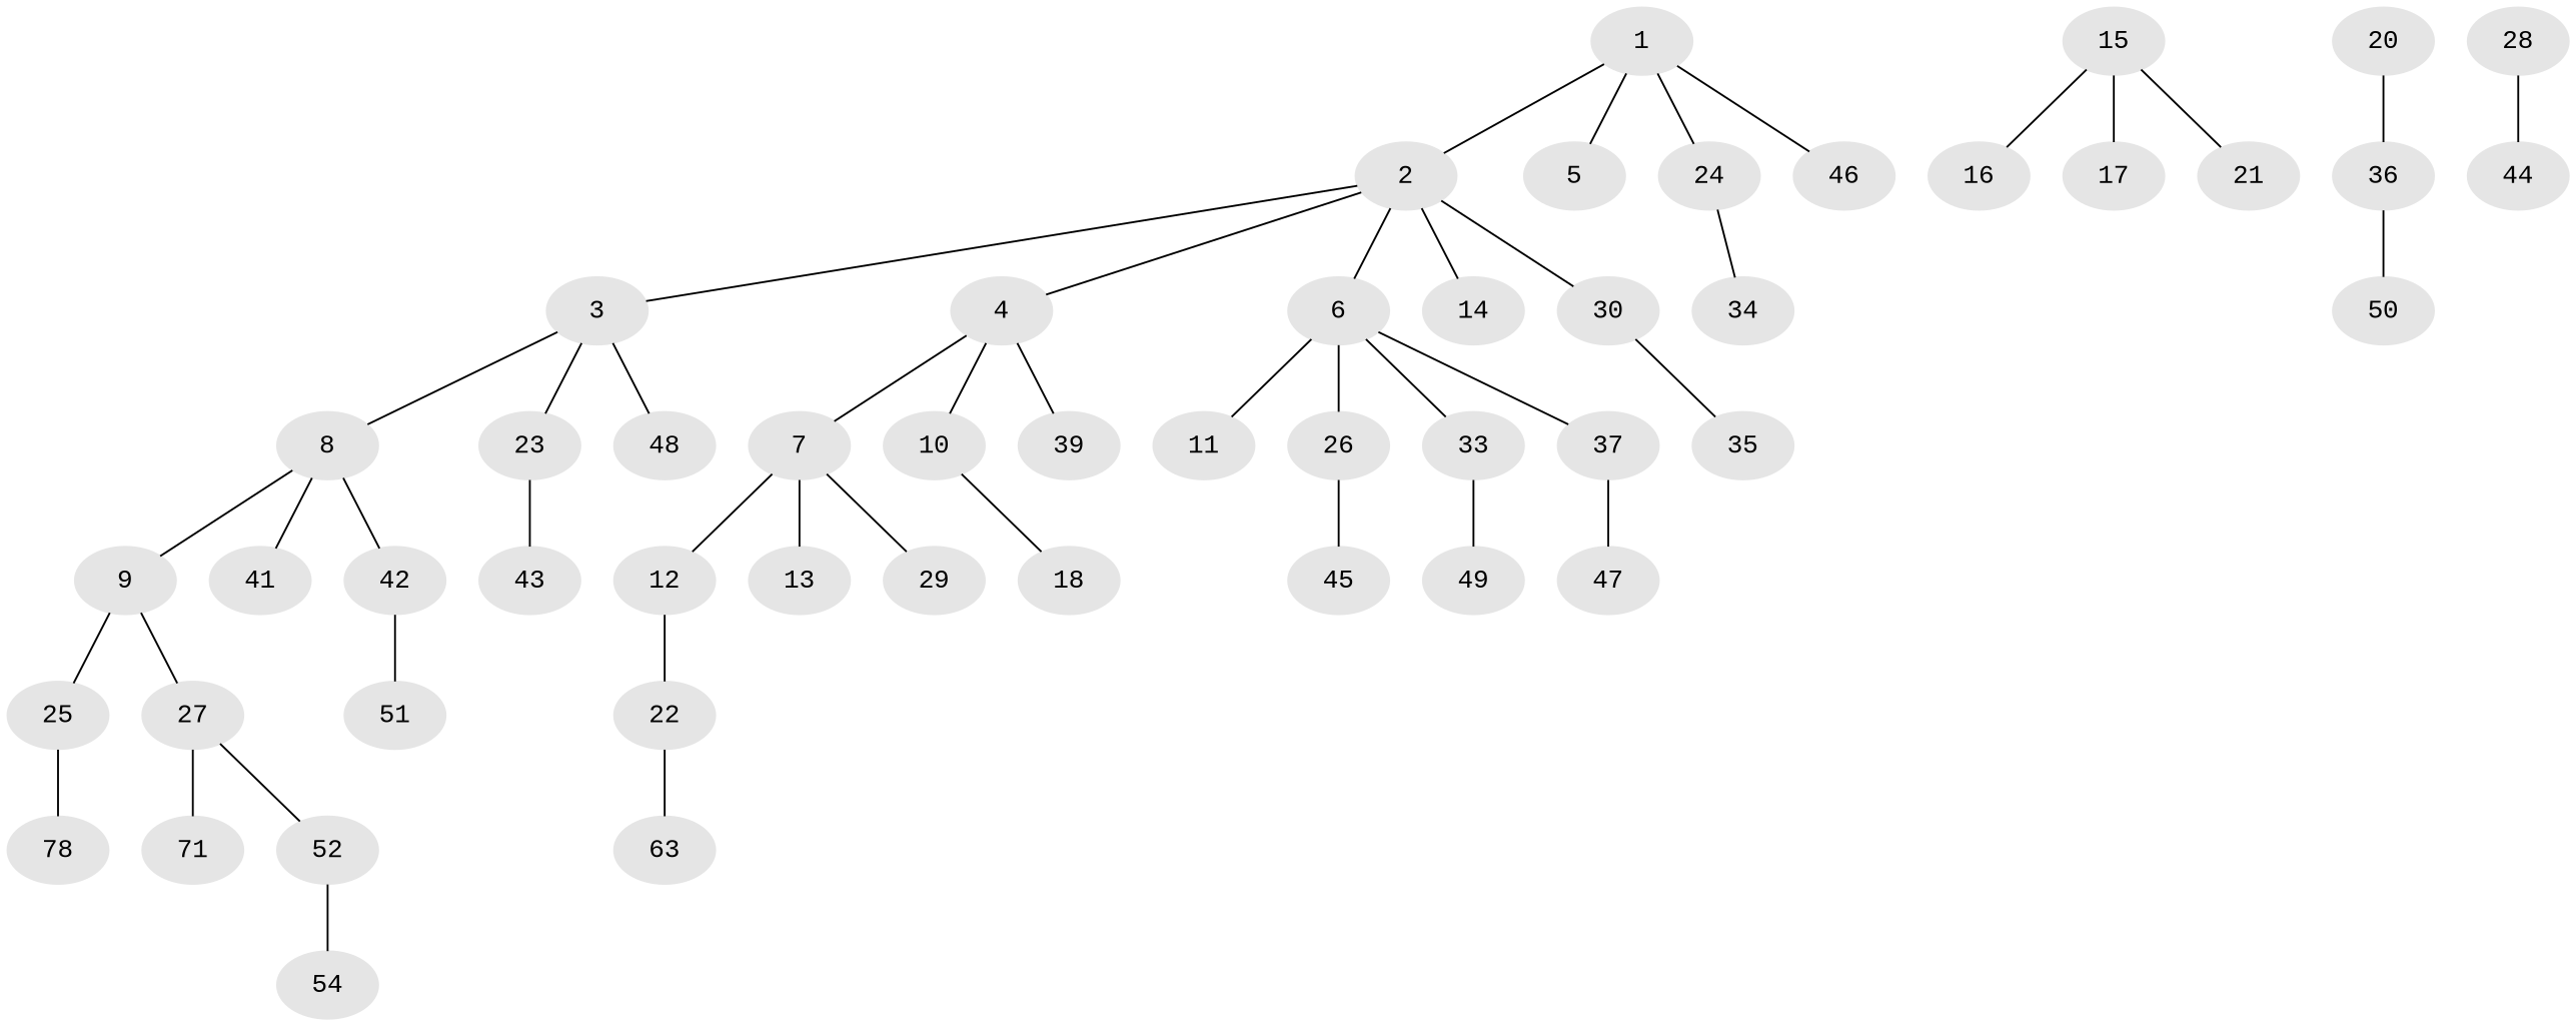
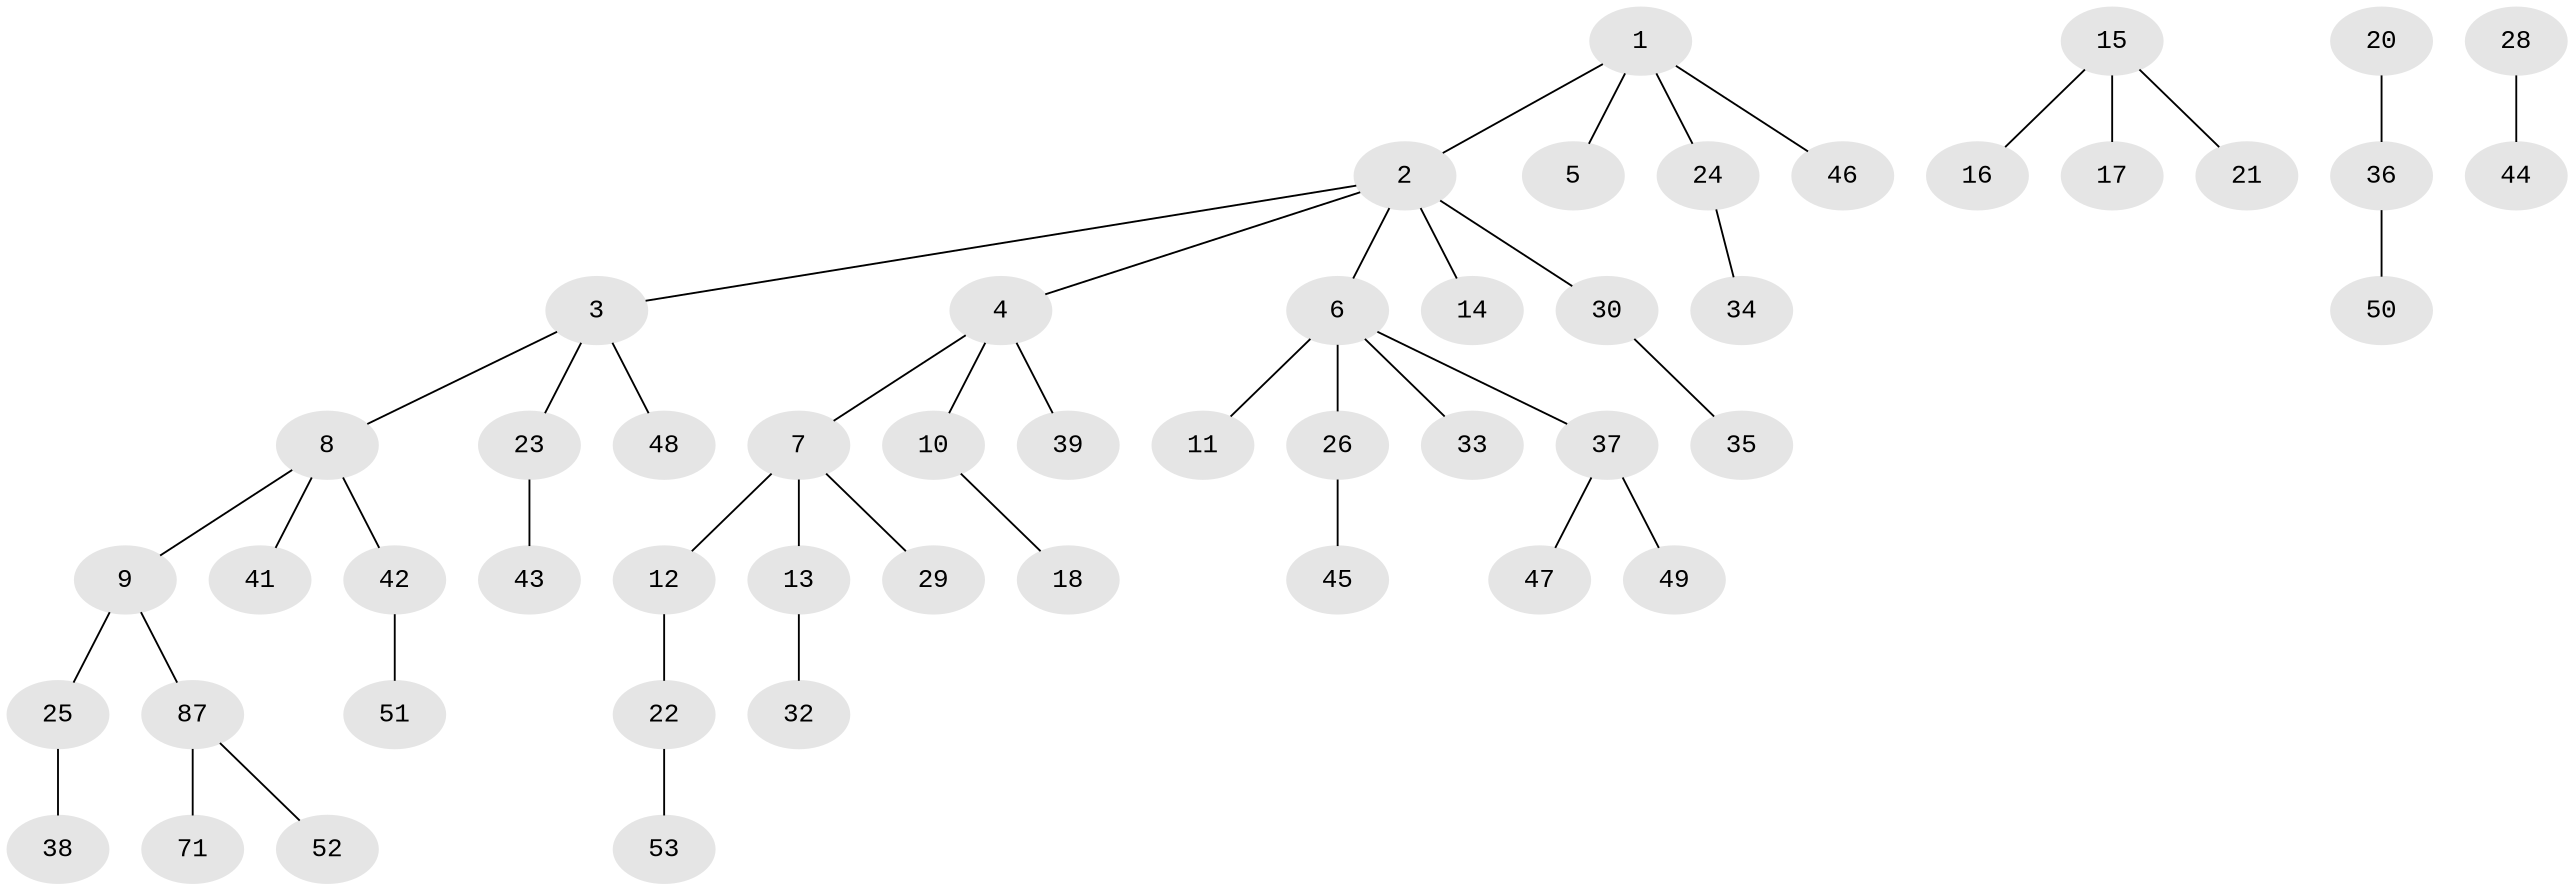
  graph {
    fontname="Liberation Mono"
    node [color=gray90 fontname="Liberation Mono" style=filled]
    edge [fontname="Liberation Mono"]
    1
    2
    5
    24
    46
    3
    4
    6
    14
    30
    34
    8
    23
    48
    7
    10
    39
    11
    26
    33
    37
    35
    9
    41
    42
    43
    12
    13
    29
    18
    45
    47
    49
    22
+   32
    25
-   27
+   27 [label=87]
    51
-   38 [label=78]
+   38
    n40 [label=71]
    52
    15
    16
    17
    21
-   53 [label=63]
+   53
    20
    36
    28
    44
    50
-   54
    1 -- 2
    1 -- 5
    1 -- 24
    1 -- 46
    2 -- 3
    2 -- 4
    2 -- 6
    2 -- 14
    2 -- 30
    24 -- 34
    3 -- 8
    3 -- 23
    3 -- 48
    4 -- 7
    4 -- 10
    4 -- 39
    6 -- 11
    6 -- 26
    6 -- 33
    6 -- 37
    30 -- 35
    8 -- 9
    8 -- 41
    8 -- 42
    23 -- 43
    7 -- 12
    7 -- 13
    7 -- 29
    10 -- 18
    26 -- 45
    37 -- 47
-   33 -- 49
+   37 -- 49
    9 -- 25
    9 -- 27
    42 -- 51
    12 -- 22
+   13 -- 32
    22 -- 53
    25 -- 38
    27 -- n40
    27 -- 52
-   52 -- 54
    15 -- 16
    15 -- 17
    15 -- 21
    20 -- 36
    36 -- 50
    28 -- 44
  }
